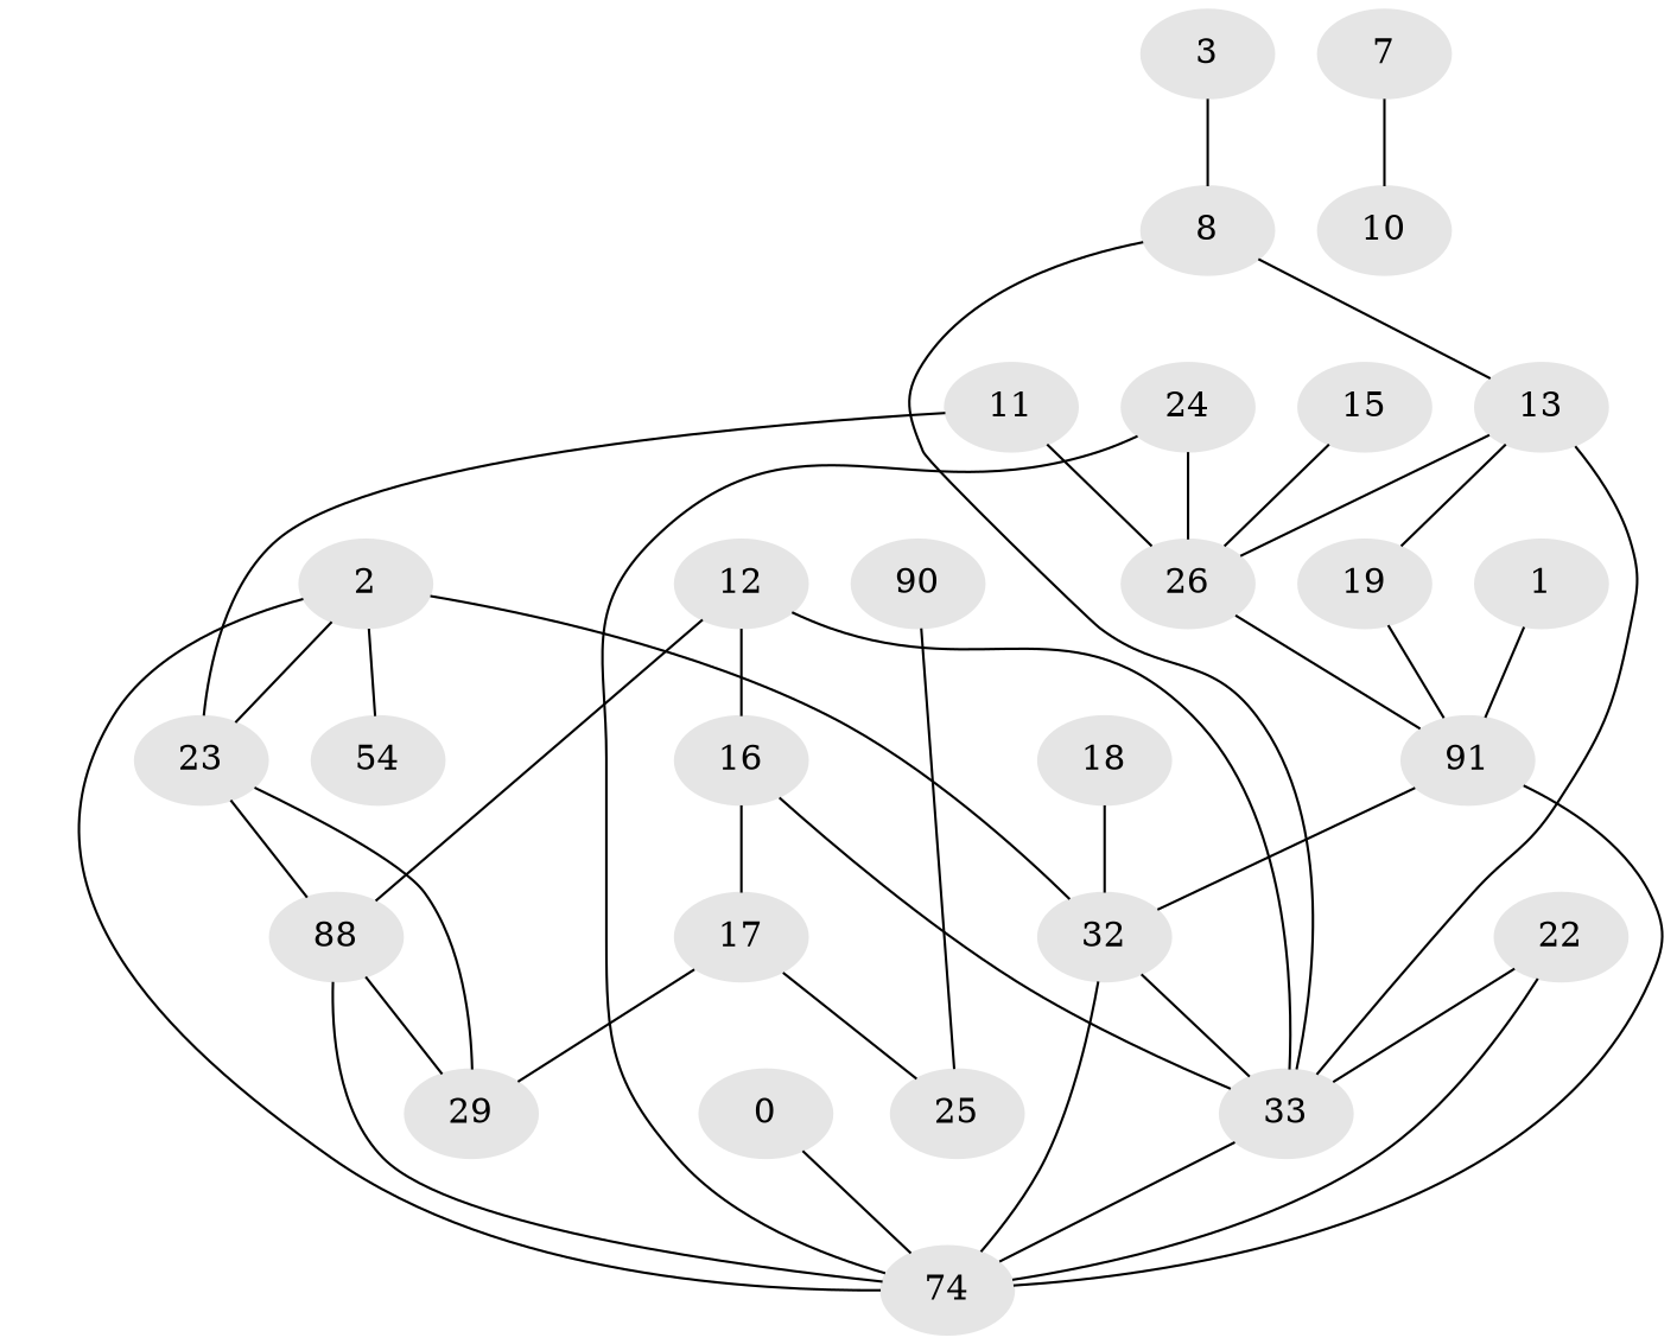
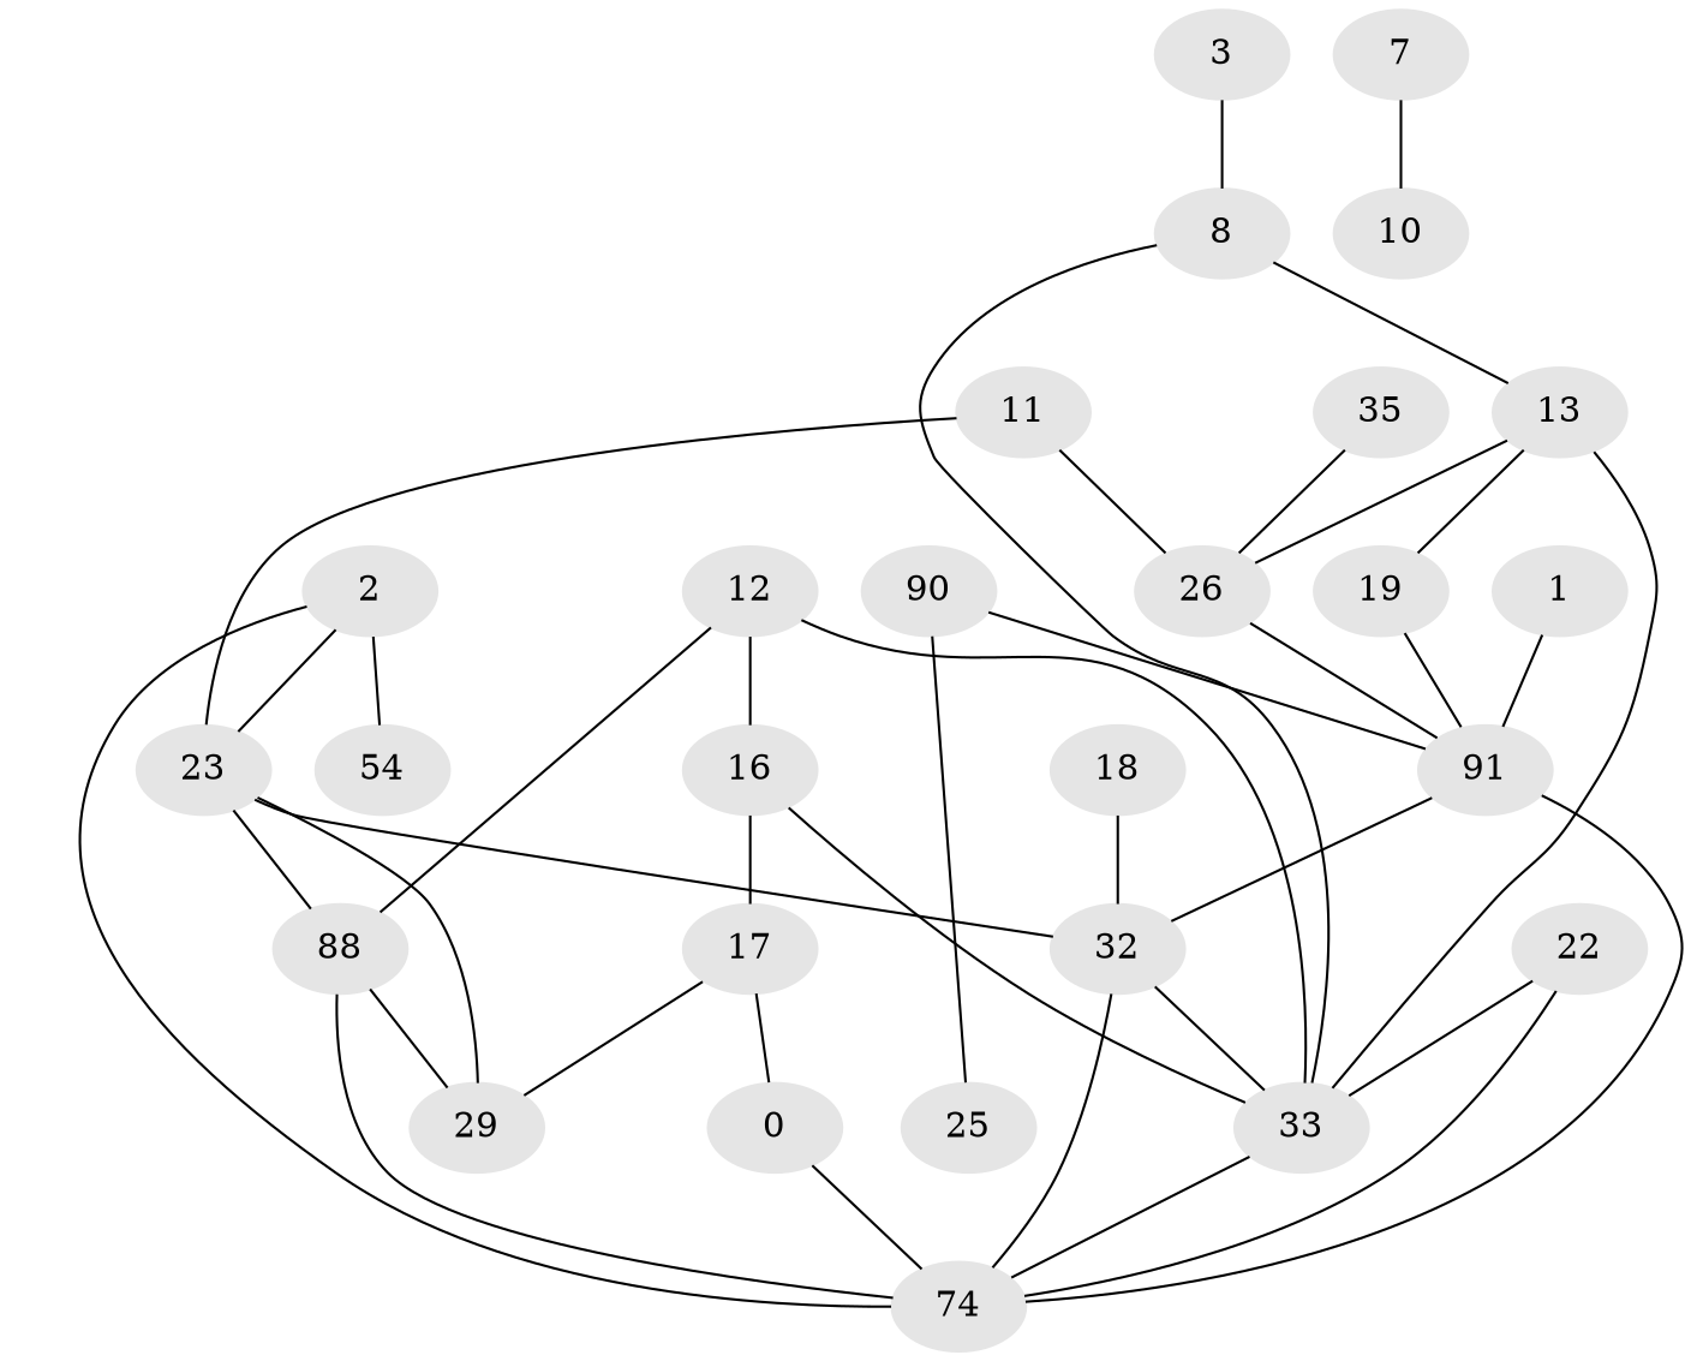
  graph {
    node [color=gray90 style=filled]
    edge [weight=1.0]
    n1 [label=91]
    1
    n3 [label=74]
    32
    n5 [label=54]
    2
    23
    n8 [label=88]
    29
    3
    8
    13
    33
    7
    10
    26
    19
    n18 [label=0]
    11
    12
    16
    17
-   15
+   15 [label=35]
    25
    18
    n26 [label=90]
    22
-   24
    n1 -- n3 [weight=2.0]
    n1 -- 32
    1 -- n1
    32 -- n3 [weight=2.0]
    32 -- 33
    2 -- n3
    2 -- n5
    2 -- 23
-   2 -- 32
+   23 -- 32
    23 -- n8
    23 -- 29
    n8 -- n3 [weight=2.0]
    n8 -- 29
    3 -- 8 [weight=2.0]
    8 -- 13
    8 -- 33
    13 -- 33 [weight=2.0]
    13 -- 26
    13 -- 19
    33 -- n3
    7 -- 10
    26 -- n1 [weight=2.0]
    19 -- n1
    n18 -- n3
    11 -- 23
    11 -- 26
    12 -- n8
    12 -- 33
    12 -- 16
    16 -- 33
    16 -- 17
    17 -- 29 [weight=2.0]
-   17 -- 25
+   17 -- n18
    15 -- 26
    18 -- 32
+   n26 -- n1 [weight=2.0]
    n26 -- 25
    22 -- n3 [weight=2.0]
    22 -- 33
-   24 -- n3 [weight=3.0]
-   24 -- 26 [weight=5.0]
  }
